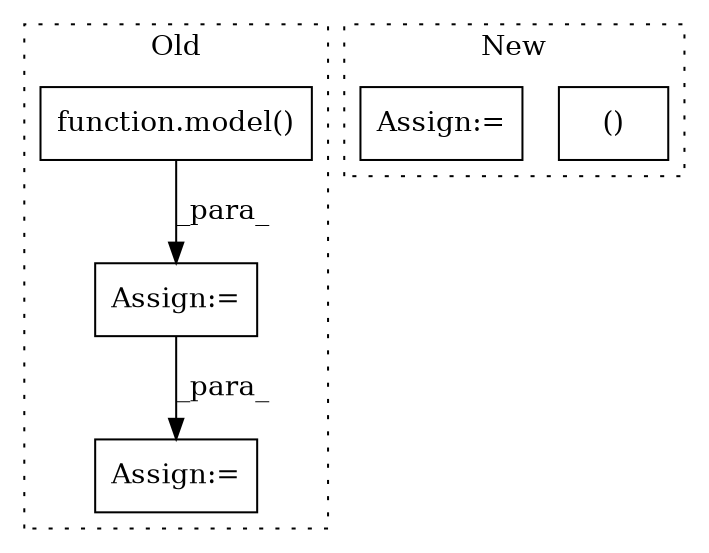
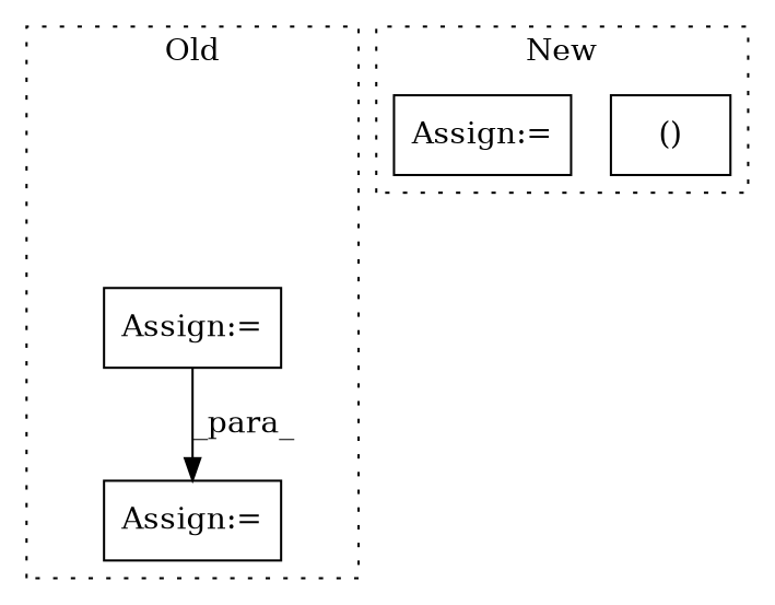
  digraph {
    node [a=68 l=3 shape=box]
-   n1 [a=75 l="6,1" label="function.model()" s="8757,8769"]
    n2 [label="Assign:=" s=9038]
    n3 [label="Assign:=" s=8919]
    n4 [a=54 l=27 label="()" s=8650]
    n5 [label="Assign:=" s=8601]
    subgraph cluster_1 {
      label=Old
      style=dotted
-     n1
      n2
      n3
    }
    subgraph cluster_2 {
      label=New
      style=dotted
      n4
      n5
    }
-   n1 -> n3 [label=_para_]
    n3 -> n2 [label=_para_]
  }
